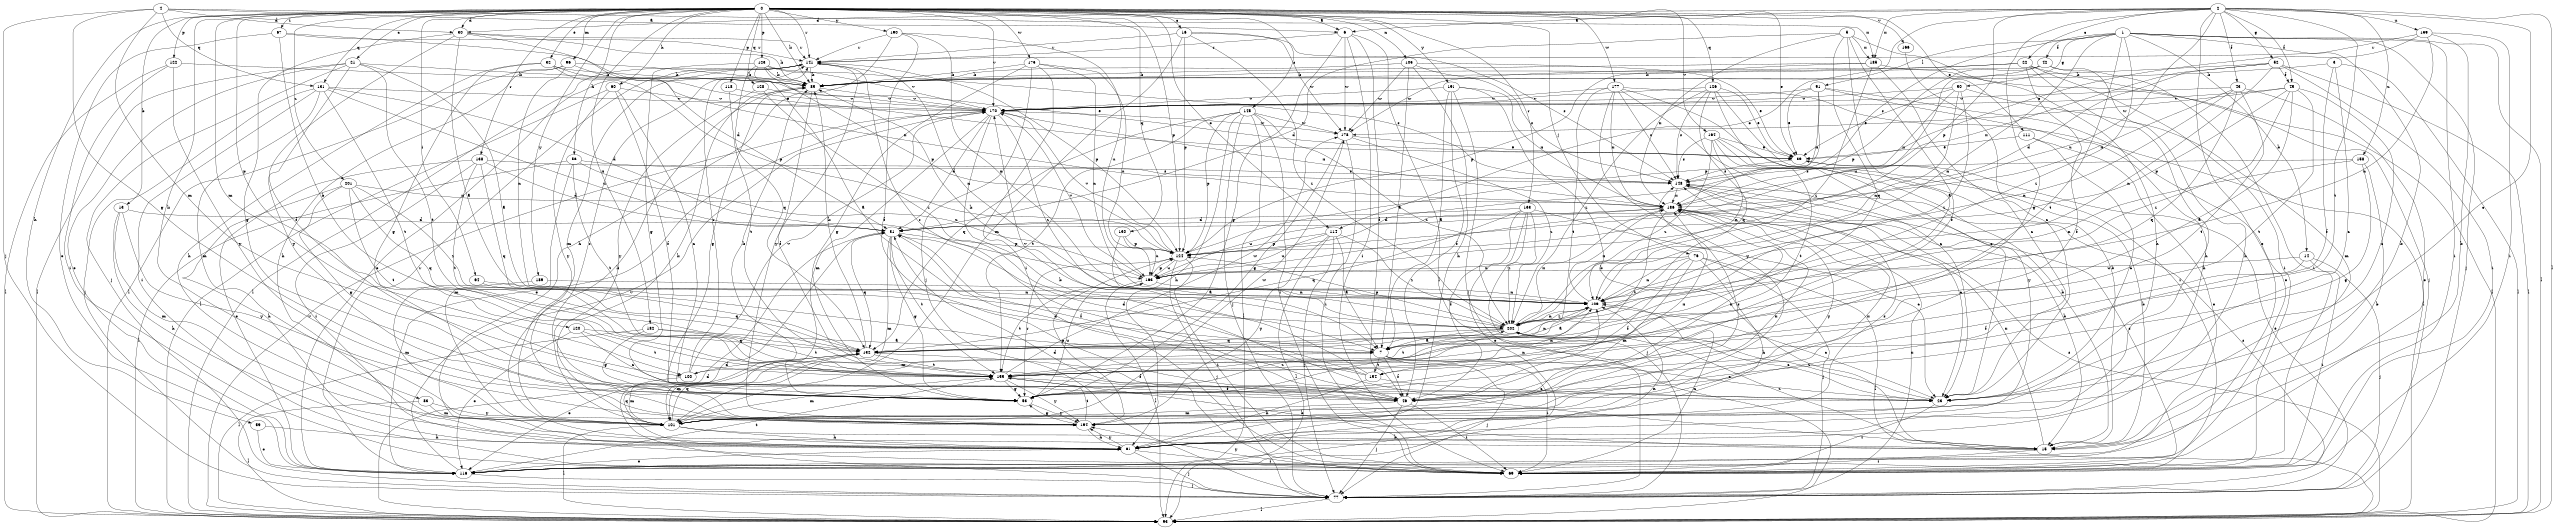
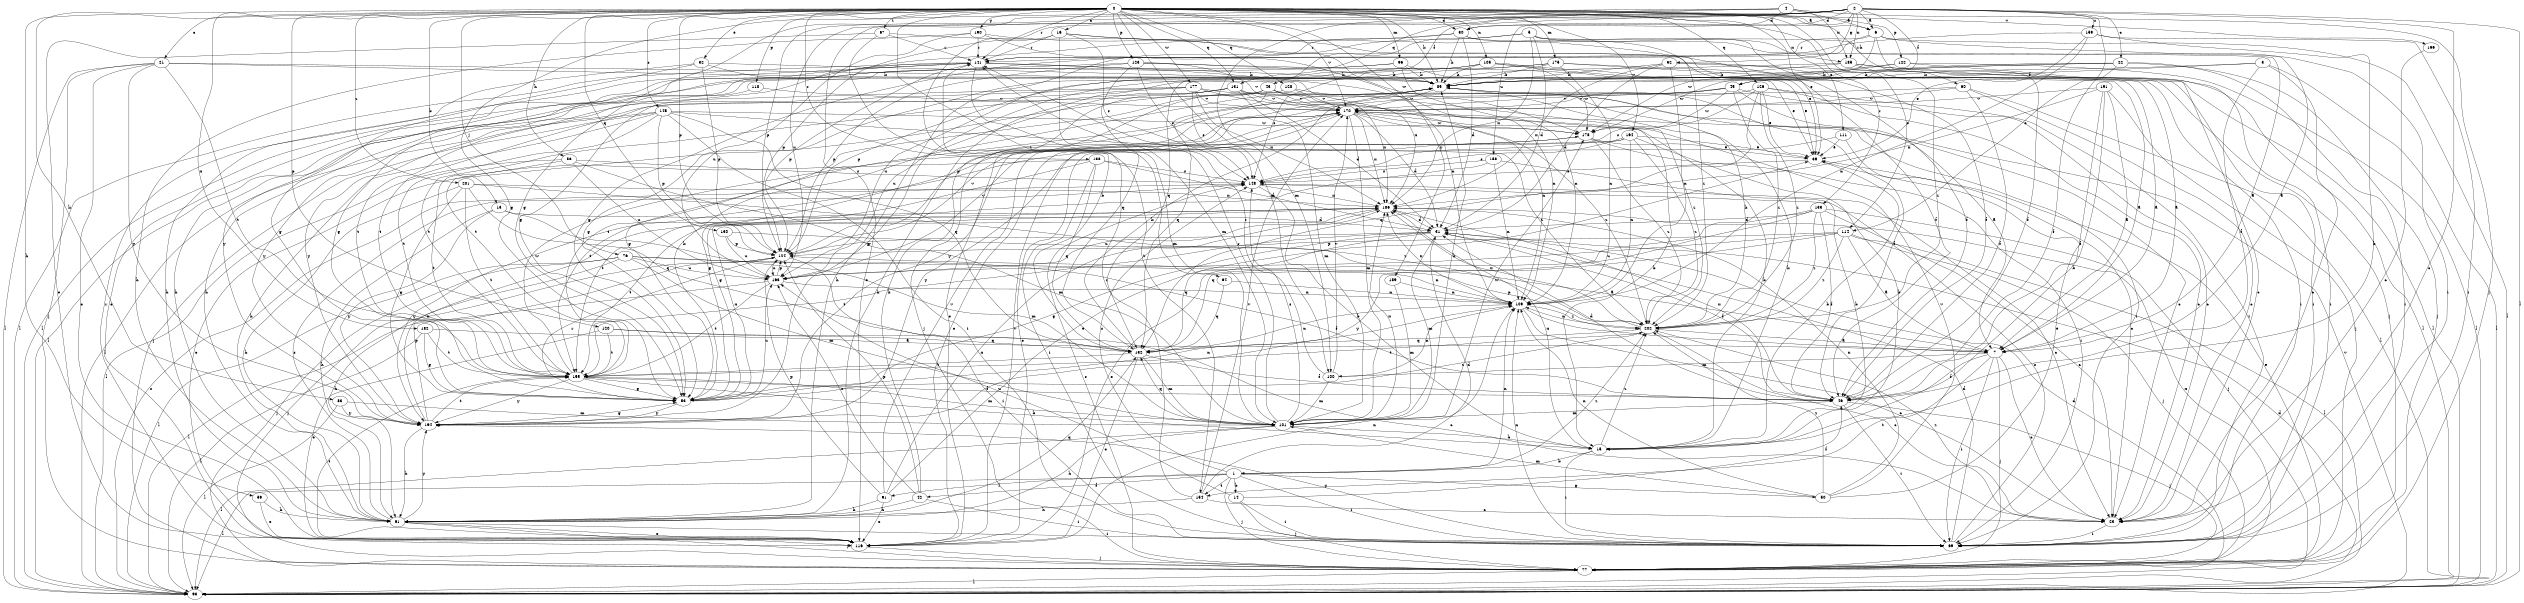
  strict digraph {
    0
    6
    13
    16
    21
    30
    32
    39
    56
    59
    60
    64
    67
    76
    83
    85
    96
    100
    105
    111
    114
    118
    120
    122
    123
    124
    126
    128
    130
    131
    133
    138
    141
    145
    164
    166
    170
    175
    177
    182
    189
    190
    191
    201
    69
    93
    53
    46
    178
    31
    61
    101
    194
    148
    202
    77
    116
    7
    155
    186
    15
    163
    23
    109
    132
    1
    14
    42
    50
    91
    154
    2
    22
    43
    45
    52
    158
    159
    185
    3
    4
    5
    0 -> 6 [label=a]
    0 -> 13 [label=b]
    0 -> 16 [label=c]
    0 -> 21 [label=c]
    0 -> 30 [label=d]
    0 -> 32 [label=e]
    0 -> 39 [label=e]
    0 -> 56 [label=h]
    0 -> 59 [label=h]
    0 -> 60 [label=h]
    0 -> 64 [label=i]
    0 -> 67 [label=i]
    0 -> 76 [label=j]
    0 -> 83 [label=k]
    0 -> 85 [label=k]
    0 -> 96 [label=m]
    0 -> 100 [label=m]
    0 -> 105 [label=n]
    0 -> 111 [label=o]
    0 -> 114 [label=o]
    0 -> 118 [label=p]
    0 -> 120 [label=p]
    0 -> 122 [label=p]
    0 -> 123 [label=p]
    0 -> 124 [label=p]
    0 -> 126 [label=q]
    0 -> 128 [label=q]
    0 -> 130 [label=q]
    0 -> 131 [label=q]
    0 -> 133 [label=r]
    0 -> 138 [label=r]
    0 -> 141 [label=r]
    0 -> 145 [label=s]
    0 -> 164 [label=v]
    0 -> 166 [label=v]
    0 -> 170 [label=v]
-   0 -> 175 [label=w]
+   0 -> 175 [label=m]
    0 -> 177 [label=w]
    0 -> 182 [label=x]
    0 -> 189 [label=y]
    0 -> 190 [label=y]
-   0 -> 191 [label=y]
    0 -> 201 [label=z]
    6 -> 141 [label=r]
    6 -> 69 [label=i]
    6 -> 93 [label=l]
    6 -> 53 [label=g]
    6 -> 46 [label=f]
    6 -> 178 [label=w]
    13 -> 31 [label=d]
    13 -> 61 [label=h]
    13 -> 101 [label=m]
    13 -> 194 [label=y]
    16 -> 124 [label=p]
    16 -> 141 [label=r]
    16 -> 178 [label=w]
    16 -> 101 [label=m]
    16 -> 148 [label=s]
    16 -> 202 [label=z]
    21 -> 85 [label=k]
    21 -> 93 [label=l]
    21 -> 194 [label=y]
    21 -> 77 [label=j]
    21 -> 116 [label=o]
    21 -> 7 [label=a]
    21 -> 155 [label=t]
    30 -> 85 [label=k]
    30 -> 141 [label=r]
    30 -> 53 [label=g]
    30 -> 46 [label=f]
    30 -> 31 [label=d]
    30 -> 7 [label=a]
    32 -> 85 [label=k]
    32 -> 124 [label=p]
    32 -> 53 [label=g]
    32 -> 61 [label=h]
    32 -> 186 [label=x]
    39 -> 148 [label=s]
    39 -> 15 [label=b]
    56 -> 93 [label=l]
    56 -> 101 [label=m]
    56 -> 148 [label=s]
    56 -> 155 [label=t]
    56 -> 163 [label=u]
    59 -> 61 [label=h]
    59 -> 116 [label=o]
    60 -> 170 [label=v]
    60 -> 93 [label=l]
    60 -> 46 [label=f]
    60 -> 194 [label=y]
    60 -> 23 [label=c]
    64 -> 109 [label=n]
    64 -> 132 [label=q]
    67 -> 39 [label=e]
    67 -> 141 [label=r]
    67 -> 116 [label=o]
    67 -> 132 [label=b]
    76 -> 93 [label=l]
    76 -> 46 [label=f]
    76 -> 61 [label=h]
    76 -> 101 [label=m]
    76 -> 77 [label=j]
    76 -> 163 [label=u]
    76 -> 109 [label=n]
    83 -> 93 [label=l]
    83 -> 101 [label=m]
    83 -> 194 [label=y]
    85 -> 170 [label=v]
    85 -> 53 [label=g]
    85 -> 46 [label=f]
    96 -> 39 [label=e]
    96 -> 85 [label=k]
    96 -> 93 [label=l]
    96 -> 61 [label=h]
    96 -> 109 [label=n]
    100 -> 141 [label=r]
    100 -> 170 [label=v]
    100 -> 101 [label=m]
    100 -> 109 [label=n]
    105 -> 39 [label=e]
    105 -> 85 [label=k]
    105 -> 178 [label=w]
    105 -> 61 [label=h]
    105 -> 148 [label=s]
    105 -> 7 [label=a]
    111 -> 39 [label=e]
    111 -> 116 [label=o]
    111 -> 23 [label=c]
    114 -> 124 [label=p]
    114 -> 93 [label=l]
    114 -> 194 [label=y]
    114 -> 202 [label=z]
    114 -> 77 [label=j]
    114 -> 7 [label=a]
    114 -> 163 [label=u]
    118 -> 170 [label=v]
    118 -> 155 [label=t]
    120 -> 116 [label=o]
    120 -> 155 [label=t]
    120 -> 23 [label=c]
    120 -> 132 [label=q]
    122 -> 85 [label=k]
    122 -> 69 [label=i]
    122 -> 93 [label=l]
    122 -> 194 [label=y]
    123 -> 85 [label=k]
    123 -> 124 [label=p]
    123 -> 170 [label=v]
    123 -> 53 [label=g]
    123 -> 148 [label=s]
    123 -> 7 [label=a]
    123 -> 132 [label=q]
    124 -> 170 [label=v]
    124 -> 69 [label=i]
    124 -> 53 [label=r]
    124 -> 77 [label=j]
    124 -> 163 [label=u]
    126 -> 39 [label=e]
    126 -> 170 [label=v]
    126 -> 69 [label=i]
    126 -> 148 [label=s]
    126 -> 202 [label=z]
    126 -> 23 [label=c]
    126 -> 132 [label=q]
    128 -> 170 [label=v]
    128 -> 194 [label=y]
    128 -> 202 [label=z]
    130 -> 124 [label=p]
    130 -> 7 [label=a]
    130 -> 163 [label=u]
    131 -> 170 [label=v]
    131 -> 69 [label=i]
    131 -> 31 [label=d]
    131 -> 101 [label=m]
    131 -> 77 [label=j]
    131 -> 155 [label=t]
    131 -> 163 [label=u]
    133 -> 46 [label=f]
    133 -> 31 [label=d]
    133 -> 202 [label=z]
    133 -> 77 [label=j]
    133 -> 116 [label=o]
    133 -> 23 [label=c]
    133 -> 132 [label=q]
    138 -> 69 [label=i]
    138 -> 31 [label=d]
    138 -> 148 [label=s]
    138 -> 116 [label=o]
    138 -> 155 [label=t]
    138 -> 132 [label=q]
    141 -> 85 [label=k]
    141 -> 124 [label=p]
    141 -> 93 [label=l]
    141 -> 101 [label=m]
    141 -> 194 [label=y]
    141 -> 116 [label=o]
    141 -> 109 [label=n]
    145 -> 124 [label=p]
    145 -> 69 [label=i]
    145 -> 93 [label=l]
    145 -> 178 [label=w]
    145 -> 61 [label=h]
    145 -> 202 [label=z]
    145 -> 77 [label=j]
    145 -> 155 [label=t]
    145 -> 132 [label=q]
    164 -> 39 [label=e]
    164 -> 194 [label=y]
    164 -> 148 [label=s]
    164 -> 202 [label=z]
    164 -> 155 [label=t]
    164 -> 15 [label=b]
    164 -> 109 [label=n]
    166 -> 23 [label=c]
    170 -> 178 [label=w]
    170 -> 31 [label=d]
    170 -> 101 [label=m]
    170 -> 202 [label=z]
    170 -> 116 [label=o]
    170 -> 186 [label=x]
    170 -> 15 [label=b]
    175 -> 85 [label=k]
    175 -> 69 [label=i]
    175 -> 53 [label=g]
    175 -> 77 [label=j]
    175 -> 163 [label=u]
    175 -> 109 [label=n]
    177 -> 170 [label=v]
    177 -> 93 [label=l]
    177 -> 194 [label=y]
    177 -> 148 [label=s]
    177 -> 155 [label=t]
    177 -> 186 [label=x]
    177 -> 15 [label=b]
    177 -> 23 [label=c]
    182 -> 93 [label=l]
    182 -> 53 [label=g]
    182 -> 7 [label=a]
    182 -> 155 [label=t]
    189 -> 101 [label=m]
    189 -> 109 [label=n]
    190 -> 141 [label=r]
    190 -> 46 [label=f]
    190 -> 61 [label=h]
    190 -> 163 [label=u]
    190 -> 109 [label=n]
    191 -> 170 [label=v]
    191 -> 46 [label=f]
    191 -> 77 [label=j]
    191 -> 7 [label=a]
    191 -> 186 [label=x]
    191 -> 15 [label=b]
    201 -> 53 [label=g]
    201 -> 61 [label=h]
    201 -> 202 [label=z]
    201 -> 155 [label=t]
    201 -> 186 [label=x]
    201 -> 132 [label=q]
    69 -> 31 [label=d]
    69 -> 194 [label=y]
    69 -> 148 [label=s]
    69 -> 109 [label=n]
    93 -> 170 [label=v]
    93 -> 31 [label=d]
    93 -> 148 [label=s]
    53 -> 85 [label=k]
    53 -> 194 [label=y]
    53 -> 202 [label=z]
    53 -> 186 [label=x]
    53 -> 163 [label=u]
    53 -> 109 [label=n]
    46 -> 69 [label=i]
    46 -> 31 [label=d]
    46 -> 101 [label=m]
    46 -> 77 [label=j]
    46 -> 186 [label=x]
    178 -> 39 [label=e]
    178 -> 69 [label=i]
    178 -> 53 [label=g]
    178 -> 202 [label=z]
    31 -> 124 [label=p]
    31 -> 53 [label=g]
    31 -> 46 [label=f]
    31 -> 101 [label=m]
    31 -> 155 [label=t]
    31 -> 132 [label=q]
    61 -> 69 [label=i]
    61 -> 194 [label=y]
    61 -> 148 [label=s]
    61 -> 77 [label=j]
    61 -> 116 [label=o]
    61 -> 132 [label=q]
    101 -> 85 [label=k]
    101 -> 141 [label=r]
    101 -> 93 [label=l]
    101 -> 178 [label=w]
    101 -> 61 [label=h]
    101 -> 148 [label=s]
    101 -> 186 [label=x]
    101 -> 15 [label=b]
    101 -> 132 [label=q]
    194 -> 124 [label=p]
    194 -> 53 [label=g]
    194 -> 61 [label=h]
    194 -> 155 [label=t]
    194 -> 186 [label=x]
    148 -> 186 [label=x]
    148 -> 15 [label=b]
    148 -> 23 [label=c]
    202 -> 85 [label=k]
    202 -> 124 [label=p]
    202 -> 7 [label=a]
    202 -> 155 [label=t]
    202 -> 186 [label=x]
    202 -> 23 [label=c]
    202 -> 109 [label=n]
    202 -> 132 [label=q]
    77 -> 39 [label=e]
    77 -> 93 [label=l]
    77 -> 31 [label=d]
    77 -> 148 [label=s]
    77 -> 186 [label=x]
    116 -> 141 [label=r]
    116 -> 170 [label=v]
    116 -> 77 [label=j]
    116 -> 155 [label=t]
    116 -> 109 [label=n]
    7 -> 100 [label=m]
    7 -> 69 [label=i]
    7 -> 46 [label=f]
    7 -> 77 [label=j]
    7 -> 23 [label=c]
    7 -> 154 [label=t]
    155 -> 53 [label=g]
    155 -> 46 [label=f]
    155 -> 178 [label=w]
    155 -> 101 [label=m]
    155 -> 194 [label=y]
    155 -> 15 [label=b]
    186 -> 31 [label=d]
    186 -> 194 [label=y]
    186 -> 155 [label=t]
    186 -> 163 [label=u]
    15 -> 85 [label=k]
    15 -> 69 [label=i]
    15 -> 202 [label=z]
    15 -> 186 [label=x]
    163 -> 124 [label=p]
    163 -> 170 [label=v]
    163 -> 93 [label=l]
    163 -> 155 [label=t]
    163 -> 109 [label=n]
    23 -> 69 [label=i]
    23 -> 202 [label=z]
    109 -> 202 [label=z]
    109 -> 7 [label=a]
    109 -> 186 [label=x]
    109 -> 23 [label=c]
    132 -> 85 [label=k]
    132 -> 46 [label=f]
    132 -> 101 [label=m]
    132 -> 116 [label=o]
    132 -> 155 [label=t]
    132 -> 109 [label=n]
    1 -> 69 [label=i]
    1 -> 93 [label=l]
    1 -> 148 [label=s]
    1 -> 202 [label=z]
    1 -> 77 [label=j]
-   1 -> 15 [label=b]
+   15 -> 1 [label=b]
    1 -> 109 [label=n]
    1 -> 14 [label=b]
    1 -> 42 [label=f]
    1 -> 50 [label=g]
    1 -> 91 [label=l]
    1 -> 154 [label=t]
    14 -> 69 [label=i]
    14 -> 46 [label=f]
    14 -> 77 [label=j]
    14 -> 163 [label=u]
    42 -> 85 [label=k]
    42 -> 124 [label=p]
    42 -> 69 [label=i]
    42 -> 61 [label=h]
    42 -> 163 [label=u]
    50 -> 39 [label=e]
    50 -> 170 [label=v]
    50 -> 101 [label=m]
    50 -> 202 [label=z]
    50 -> 186 [label=x]
    50 -> 109 [label=n]
    91 -> 39 [label=e]
    91 -> 124 [label=p]
    91 -> 170 [label=v]
    91 -> 61 [label=h]
    91 -> 116 [label=o]
    91 -> 186 [label=x]
    154 -> 141 [label=r]
    154 -> 170 [label=v]
    154 -> 31 [label=d]
    154 -> 61 [label=h]
    154 -> 23 [label=c]
    2 -> 6 [label=a]
    2 -> 30 [label=d]
    2 -> 114 [label=o]
    2 -> 124 [label=p]
    2 -> 93 [label=l]
    2 -> 53 [label=g]
    2 -> 116 [label=o]
    2 -> 163 [label=u]
    2 -> 23 [label=c]
    2 -> 154 [label=t]
    2 -> 22 [label=c]
    2 -> 43 [label=f]
    2 -> 45 [label=f]
    2 -> 52 [label=g]
    2 -> 158 [label=u]
    2 -> 159 [label=u]
    2 -> 185 [label=x]
    22 -> 85 [label=k]
    22 -> 69 [label=i]
    22 -> 46 [label=f]
    22 -> 178 [label=w]
    22 -> 61 [label=h]
    22 -> 77 [label=j]
    43 -> 170 [label=v]
    43 -> 116 [label=o]
    43 -> 155 [label=t]
    43 -> 186 [label=x]
    43 -> 109 [label=n]
    43 -> 132 [label=q]
    45 -> 124 [label=p]
    45 -> 170 [label=v]
    45 -> 178 [label=w]
    45 -> 202 [label=z]
    45 -> 7 [label=a]
    45 -> 155 [label=t]
    45 -> 23 [label=c]
    52 -> 85 [label=k]
    52 -> 69 [label=i]
    52 -> 93 [label=l]
    52 -> 31 [label=d]
    52 -> 186 [label=x]
    52 -> 109 [label=n]
    158 -> 53 [label=g]
    158 -> 148 [label=s]
    158 -> 15 [label=b]
    158 -> 109 [label=n]
    159 -> 39 [label=e]
    159 -> 141 [label=r]
    159 -> 69 [label=i]
    159 -> 15 [label=b]
    159 -> 109 [label=n]
    185 -> 85 [label=k]
    185 -> 124 [label=p]
    185 -> 93 [label=l]
    185 -> 202 [label=z]
    185 -> 23 [label=c]
    3 -> 85 [label=k]
    3 -> 93 [label=l]
    3 -> 46 [label=f]
    3 -> 23 [label=c]
-   52 -> 45 [label=f]
+   3 -> 45 [label=f]
    4 -> 6 [label=a]
    4 -> 30 [label=d]
    4 -> 100 [label=m]
    4 -> 131 [label=q]
    4 -> 53 [label=g]
    4 -> 77 [label=j]
    4 -> 185 [label=x]
    5 -> 46 [label=f]
    5 -> 31 [label=d]
    5 -> 61 [label=h]
    5 -> 7 [label=a]
    5 -> 186 [label=x]
    5 -> 132 [label=q]
    5 -> 185 [label=x]
  }
